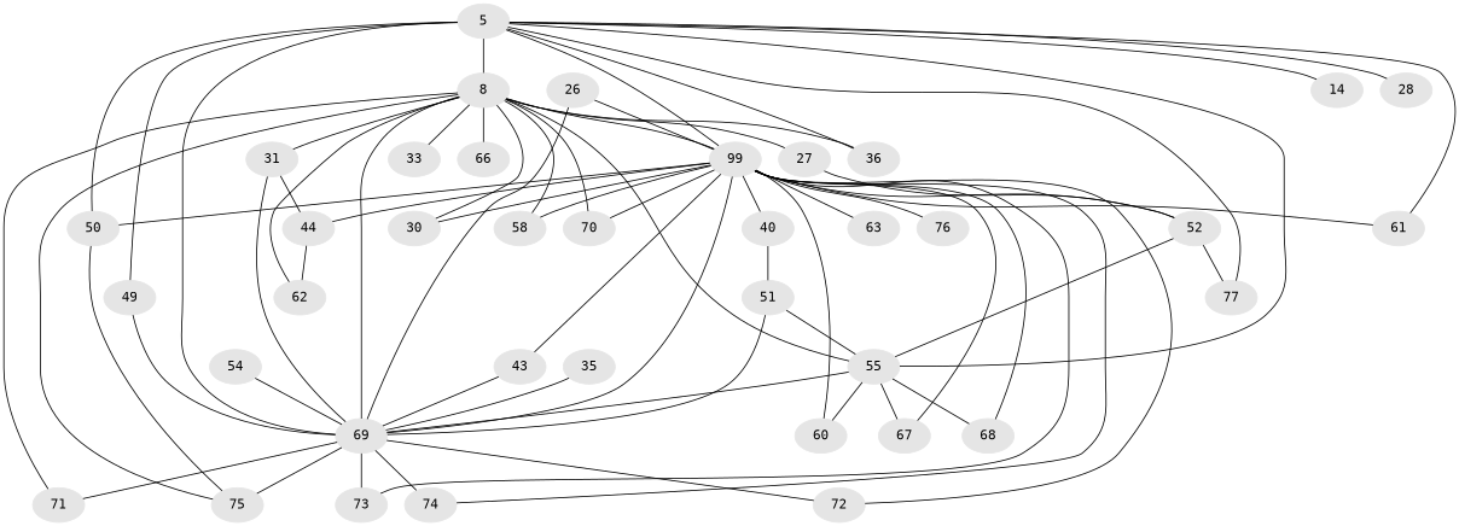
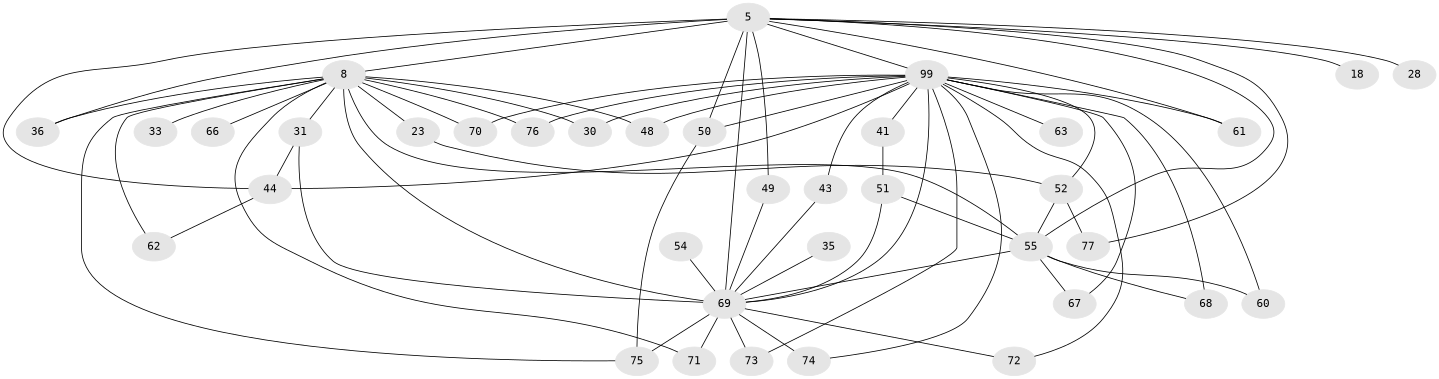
  graph {
    fontname="DejaVu Sans Mono"
    node [color=gray90 fontname="DejaVu Sans Mono" style=filled]
    edge [fontname="DejaVu Sans Mono"]
    5 [super="+3"]
    8 [super="+2"]
-   14
+   14 [label=18]
    28
    n5 [label=99 super="+21"]
    36
    44 [super="+38"]
    49
    50 [super="+22"]
    55 [super="+48+37+46"]
    61
    69 [super="+41+65+4"]
    77 [super="+64"]
-   23 [label=27]
+   23
    30
    31 [super="+20"]
    33
-   58 [super="+45"]
+   58 [super="+45" label=48]
    62
    66
    70
    71
    75 [super="+57+24"]
    52 [super="+42"]
-   40
+   40 [label=41]
    43 [super="+18"]
    60 [super="+16"]
    63
    67
    68
    72 [super="+47"]
    73 [super="+59"]
    74 [super="+19+53"]
    76
    n35 [label=35]
-   26 [super="+12"]
    51
    54
    5 -- 8 [weight=4]
    5 -- 14 [weight=2]
    5 -- 28 [weight=2]
    5 -- n5 [weight=4]
    5 -- 36
+   5 -- 44 [weight=2]
    5 -- 49
    5 -- 50
    5 -- 55
    5 -- 61
    5 -- 69 [weight=10]
    5 -- 77 [weight=2]
-   8 -- n5 [weight=4]
+   8 -- 76 [weight=4]
    8 -- 36
    8 -- 55 [weight=4]
    8 -- 69 [weight=9]
    8 -- 23 [weight=2]
    8 -- 30
    8 -- 31
    8 -- 33 [weight=2]
    8 -- 58 [weight=2]
    8 -- 62
    8 -- 66 [weight=2]
    8 -- 70
    8 -- 71
    8 -- 75 [weight=2]
    n5 -- 44 [weight=2]
    n5 -- 50
    n5 -- 61
    n5 -- 69 [weight=12]
    n5 -- 30
    n5 -- 58
    n5 -- 70
    n5 -- 52
    n5 -- 40
    n5 -- 43
    n5 -- 60 [weight=2]
    n5 -- 63 [weight=2]
    n5 -- 67
    n5 -- 68
    n5 -- 72 [weight=2]
    n5 -- 73 [weight=2]
    n5 -- 74
    n5 -- 76
    44 -- 62
    49 -- 69
    50 -- 75
    55 -- 69 [weight=2]
    55 -- 60
    55 -- 67
    55 -- 68
    69 -- 71
    69 -- 75 [weight=3]
    69 -- 72 [weight=2]
    69 -- 73
    69 -- 74 [weight=3]
    23 -- 52
    31 -- 44
    31 -- 69
    52 -- 55 [weight=2]
    52 -- 77
    40 -- 51
    43 -- 69
    n35 -- 69 [weight=2]
-   26 -- n5
-   26 -- 69 [weight=2]
    51 -- 55
    51 -- 69
    54 -- 69 [weight=2]
  }
